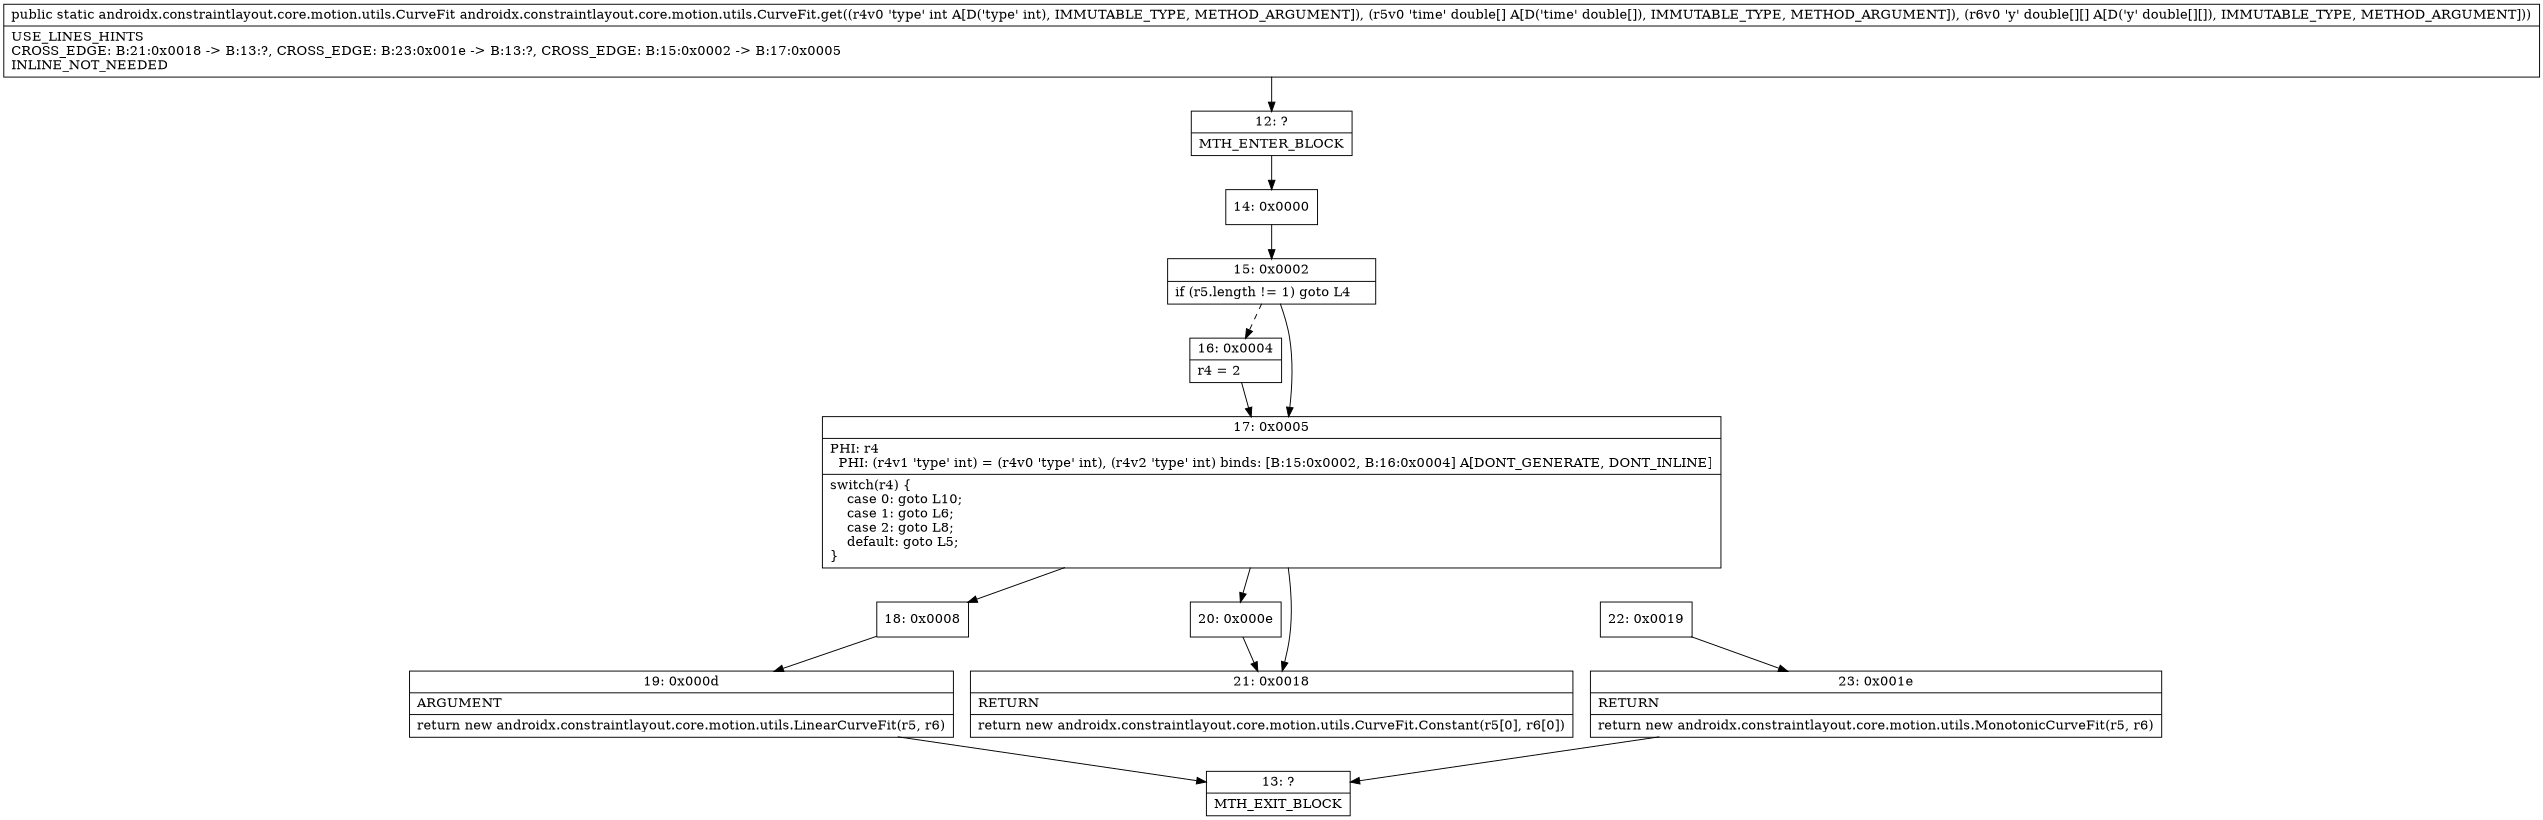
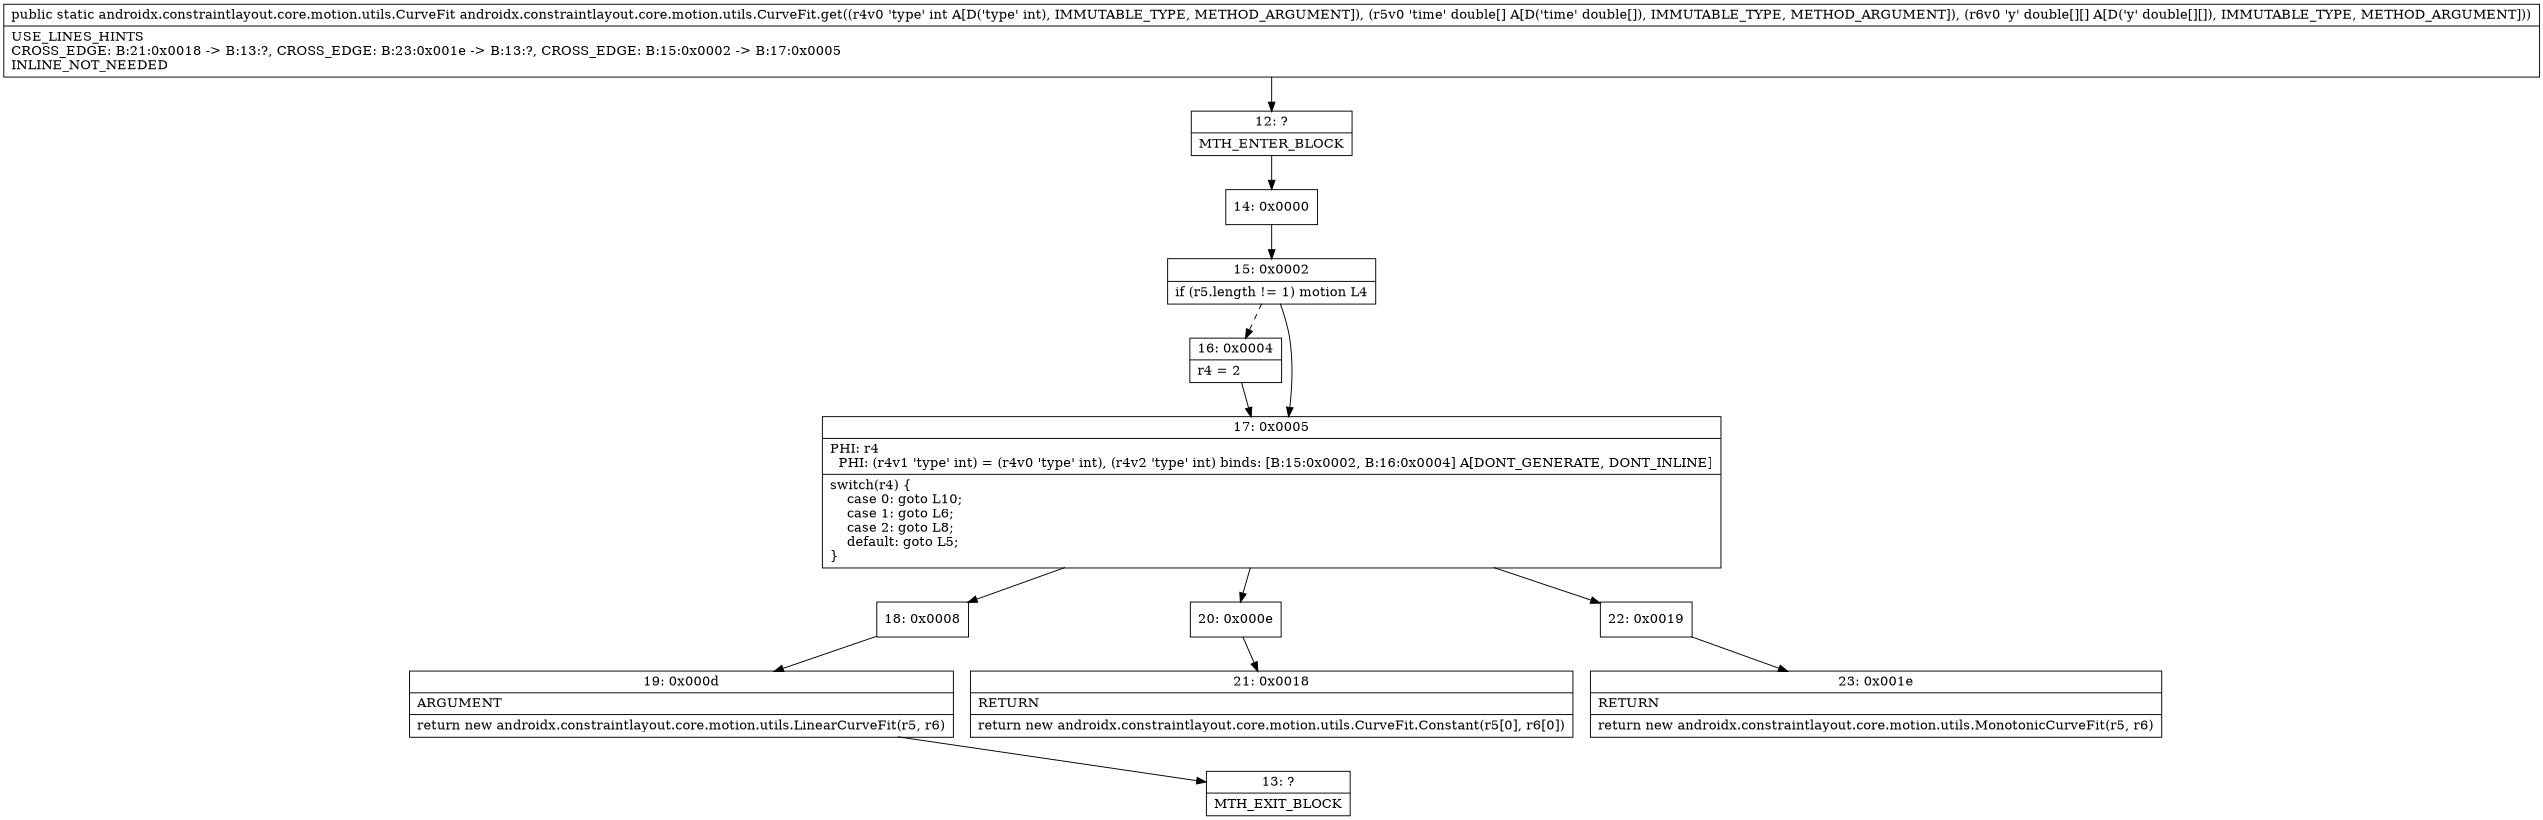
  digraph {
    node [shape=record]
    n1 [label="{12\:\ ?|MTH_ENTER_BLOCK\l}"]
    n2 [label="{14\:\ 0x0000}"]
-   n3 [label="{15\:\ 0x0002|if (r5.length != 1) goto L4\l}"]
+   n3 [label="{15\:\ 0x0002|if (r5.length != 1) motion L4\l}"]
    n4 [label="{16\:\ 0x0004|r4 = 2\l}"]
    n5 [label="{17\:\ 0x0005|PHI: r4 \l  PHI: (r4v1 'type' int) = (r4v0 'type' int), (r4v2 'type' int) binds: [B:15:0x0002, B:16:0x0004] A[DONT_GENERATE, DONT_INLINE]\l|switch(r4) \{\l    case 0: goto L10;\l    case 1: goto L6;\l    case 2: goto L8;\l    default: goto L5;\l\}\l}"]
    n6 [label="{18\:\ 0x0008}"]
    n7 [label="{20\:\ 0x000e}"]
    n8 [label="{22\:\ 0x0019}"]
    n9 [label="{19\:\ 0x000d|ARGUMENT\l|return new androidx.constraintlayout.core.motion.utils.LinearCurveFit(r5, r6)\l}"]
    n10 [label="{21\:\ 0x0018|RETURN\l|return new androidx.constraintlayout.core.motion.utils.CurveFit.Constant(r5[0], r6[0])\l}"]
    n11 [label="{23\:\ 0x001e|RETURN\l|return new androidx.constraintlayout.core.motion.utils.MonotonicCurveFit(r5, r6)\l}"]
    n12 [label="{13\:\ ?|MTH_EXIT_BLOCK\l}"]
    n13 [label="{public static androidx.constraintlayout.core.motion.utils.CurveFit androidx.constraintlayout.core.motion.utils.CurveFit.get((r4v0 'type' int A[D('type' int), IMMUTABLE_TYPE, METHOD_ARGUMENT]), (r5v0 'time' double[] A[D('time' double[]), IMMUTABLE_TYPE, METHOD_ARGUMENT]), (r6v0 'y' double[][] A[D('y' double[][]), IMMUTABLE_TYPE, METHOD_ARGUMENT]))  | USE_LINES_HINTS\lCROSS_EDGE: B:21:0x0018 \-\> B:13:?, CROSS_EDGE: B:23:0x001e \-\> B:13:?, CROSS_EDGE: B:15:0x0002 \-\> B:17:0x0005\lINLINE_NOT_NEEDED\l}"]
    n1 -> n2
    n2 -> n3
    n3 -> n4 [style=dashed]
    n3 -> n5
    n4 -> n5
    n5 -> n6
    n5 -> n7
-   n5 -> n10
+   n5 -> n8
    n6 -> n9
    n7 -> n10
    n8 -> n11
    n9 -> n12
-   n11 -> n12
    n13 -> n1
  }
